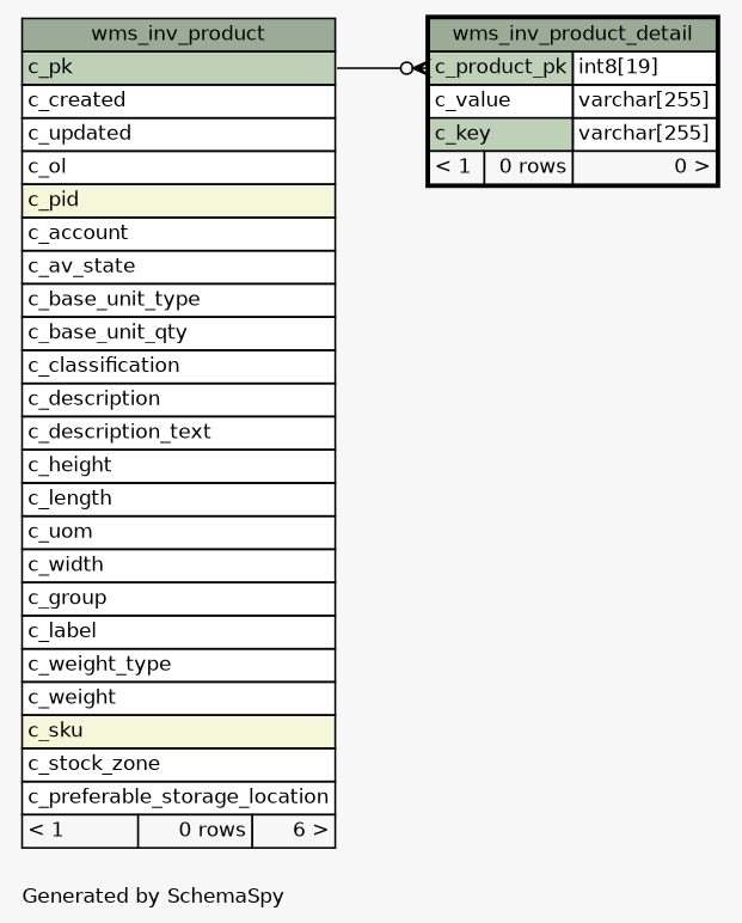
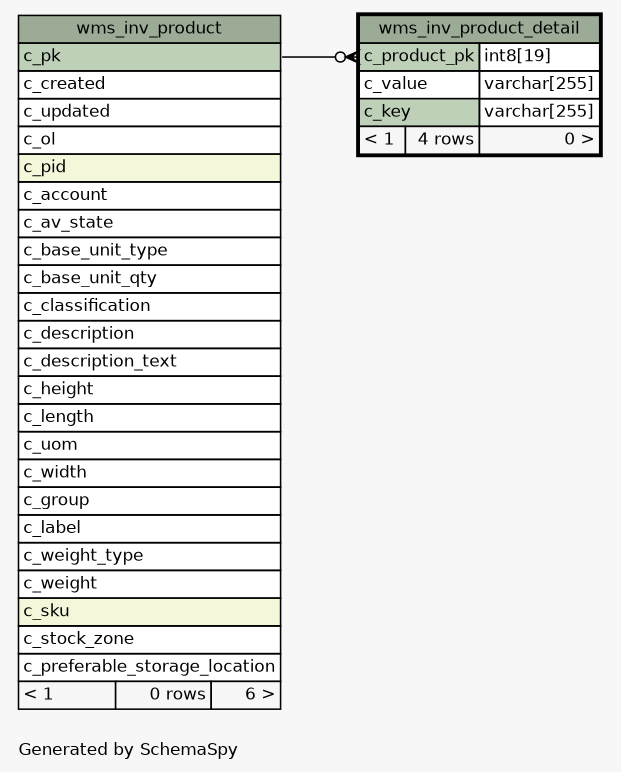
  digraph {
    bgcolor="#f7f7f7"
    fontname=Helvetica
    fontsize=11
    label="\nGenerated by SchemaSpy"
    labeljust=l
    nodesep=0.18
    rankdir=RL
    ranksep=0.46
    node [fontname=Helvetica fontsize=11 shape=plaintext]
-   n1 [label=<     <TABLE BORDER="2" CELLBORDER="1" CELLSPACING="0" BGCOLOR="#ffffff">       <TR><TD COLSPAN="3" BGCOLOR="#9bab96" ALIGN="CENTER">wms_inv_product_detail</TD></TR>       <TR><TD PORT="c_product_pk" COLSPAN="2" BGCOLOR="#bed1b8" ALIGN="LEFT">c_product_pk</TD><TD PORT="c_product_pk.type" ALIGN="LEFT">int8[19]</TD></TR>       <TR><TD PORT="c_value" COLSPAN="2" ALIGN="LEFT">c_value</TD><TD PORT="c_value.type" ALIGN="LEFT">varchar[255]</TD></TR>       <TR><TD PORT="c_key" COLSPAN="2" BGCOLOR="#bed1b8" ALIGN="LEFT">c_key</TD><TD PORT="c_key.type" ALIGN="LEFT">varchar[255]</TD></TR>       <TR><TD ALIGN="LEFT" BGCOLOR="#f7f7f7">&lt; 1</TD><TD ALIGN="RIGHT" BGCOLOR="#f7f7f7">0 rows</TD><TD ALIGN="RIGHT" BGCOLOR="#f7f7f7">0 &gt;</TD></TR>     </TABLE>>]
+   n1 [label=<     <TABLE BORDER="2" CELLBORDER="1" CELLSPACING="0" BGCOLOR="#ffffff">       <TR><TD COLSPAN="3" BGCOLOR="#9bab96" ALIGN="CENTER">wms_inv_product_detail</TD></TR>       <TR><TD PORT="c_product_pk" COLSPAN="2" BGCOLOR="#bed1b8" ALIGN="LEFT">c_product_pk</TD><TD PORT="c_product_pk.type" ALIGN="LEFT">int8[19]</TD></TR>       <TR><TD PORT="c_value" COLSPAN="2" ALIGN="LEFT">c_value</TD><TD PORT="c_value.type" ALIGN="LEFT">varchar[255]</TD></TR>       <TR><TD PORT="c_key" COLSPAN="2" BGCOLOR="#bed1b8" ALIGN="LEFT">c_key</TD><TD PORT="c_key.type" ALIGN="LEFT">varchar[255]</TD></TR>       <TR><TD ALIGN="LEFT" BGCOLOR="#f7f7f7">&lt; 1</TD><TD ALIGN="RIGHT" BGCOLOR="#f7f7f7">4 rows</TD><TD ALIGN="RIGHT" BGCOLOR="#f7f7f7">0 &gt;</TD></TR>     </TABLE>>]
    n2 [label=<     <TABLE BORDER="0" CELLBORDER="1" CELLSPACING="0" BGCOLOR="#ffffff">       <TR><TD COLSPAN="3" BGCOLOR="#9bab96" ALIGN="CENTER">wms_inv_product</TD></TR>       <TR><TD PORT="c_pk" COLSPAN="3" BGCOLOR="#bed1b8" ALIGN="LEFT">c_pk</TD></TR>       <TR><TD PORT="c_created" COLSPAN="3" ALIGN="LEFT">c_created</TD></TR>       <TR><TD PORT="c_updated" COLSPAN="3" ALIGN="LEFT">c_updated</TD></TR>       <TR><TD PORT="c_ol" COLSPAN="3" ALIGN="LEFT">c_ol</TD></TR>       <TR><TD PORT="c_pid" COLSPAN="3" BGCOLOR="#f4f7da" ALIGN="LEFT">c_pid</TD></TR>       <TR><TD PORT="c_account" COLSPAN="3" ALIGN="LEFT">c_account</TD></TR>       <TR><TD PORT="c_av_state" COLSPAN="3" ALIGN="LEFT">c_av_state</TD></TR>       <TR><TD PORT="c_base_unit_type" COLSPAN="3" ALIGN="LEFT">c_base_unit_type</TD></TR>       <TR><TD PORT="c_base_unit_qty" COLSPAN="3" ALIGN="LEFT">c_base_unit_qty</TD></TR>       <TR><TD PORT="c_classification" COLSPAN="3" ALIGN="LEFT">c_classification</TD></TR>       <TR><TD PORT="c_description" COLSPAN="3" ALIGN="LEFT">c_description</TD></TR>       <TR><TD PORT="c_description_text" COLSPAN="3" ALIGN="LEFT">c_description_text</TD></TR>       <TR><TD PORT="c_height" COLSPAN="3" ALIGN="LEFT">c_height</TD></TR>       <TR><TD PORT="c_length" COLSPAN="3" ALIGN="LEFT">c_length</TD></TR>       <TR><TD PORT="c_uom" COLSPAN="3" ALIGN="LEFT">c_uom</TD></TR>       <TR><TD PORT="c_width" COLSPAN="3" ALIGN="LEFT">c_width</TD></TR>       <TR><TD PORT="c_group" COLSPAN="3" ALIGN="LEFT">c_group</TD></TR>       <TR><TD PORT="c_label" COLSPAN="3" ALIGN="LEFT">c_label</TD></TR>       <TR><TD PORT="c_weight_type" COLSPAN="3" ALIGN="LEFT">c_weight_type</TD></TR>       <TR><TD PORT="c_weight" COLSPAN="3" ALIGN="LEFT">c_weight</TD></TR>       <TR><TD PORT="c_sku" COLSPAN="3" BGCOLOR="#f4f7da" ALIGN="LEFT">c_sku</TD></TR>       <TR><TD PORT="c_stock_zone" COLSPAN="3" ALIGN="LEFT">c_stock_zone</TD></TR>       <TR><TD PORT="c_preferable_storage_location" COLSPAN="3" ALIGN="LEFT">c_preferable_storage_location</TD></TR>       <TR><TD ALIGN="LEFT" BGCOLOR="#f7f7f7">&lt; 1</TD><TD ALIGN="RIGHT" BGCOLOR="#f7f7f7">0 rows</TD><TD ALIGN="RIGHT" BGCOLOR="#f7f7f7">6 &gt;</TD></TR>     </TABLE>>]
    n1 -> n2 [arrowhead=none arrowsize=0.8 arrowtail=crowodot dir=back headport="c_pk:e" tailport="c_product_pk:w"]
  }
